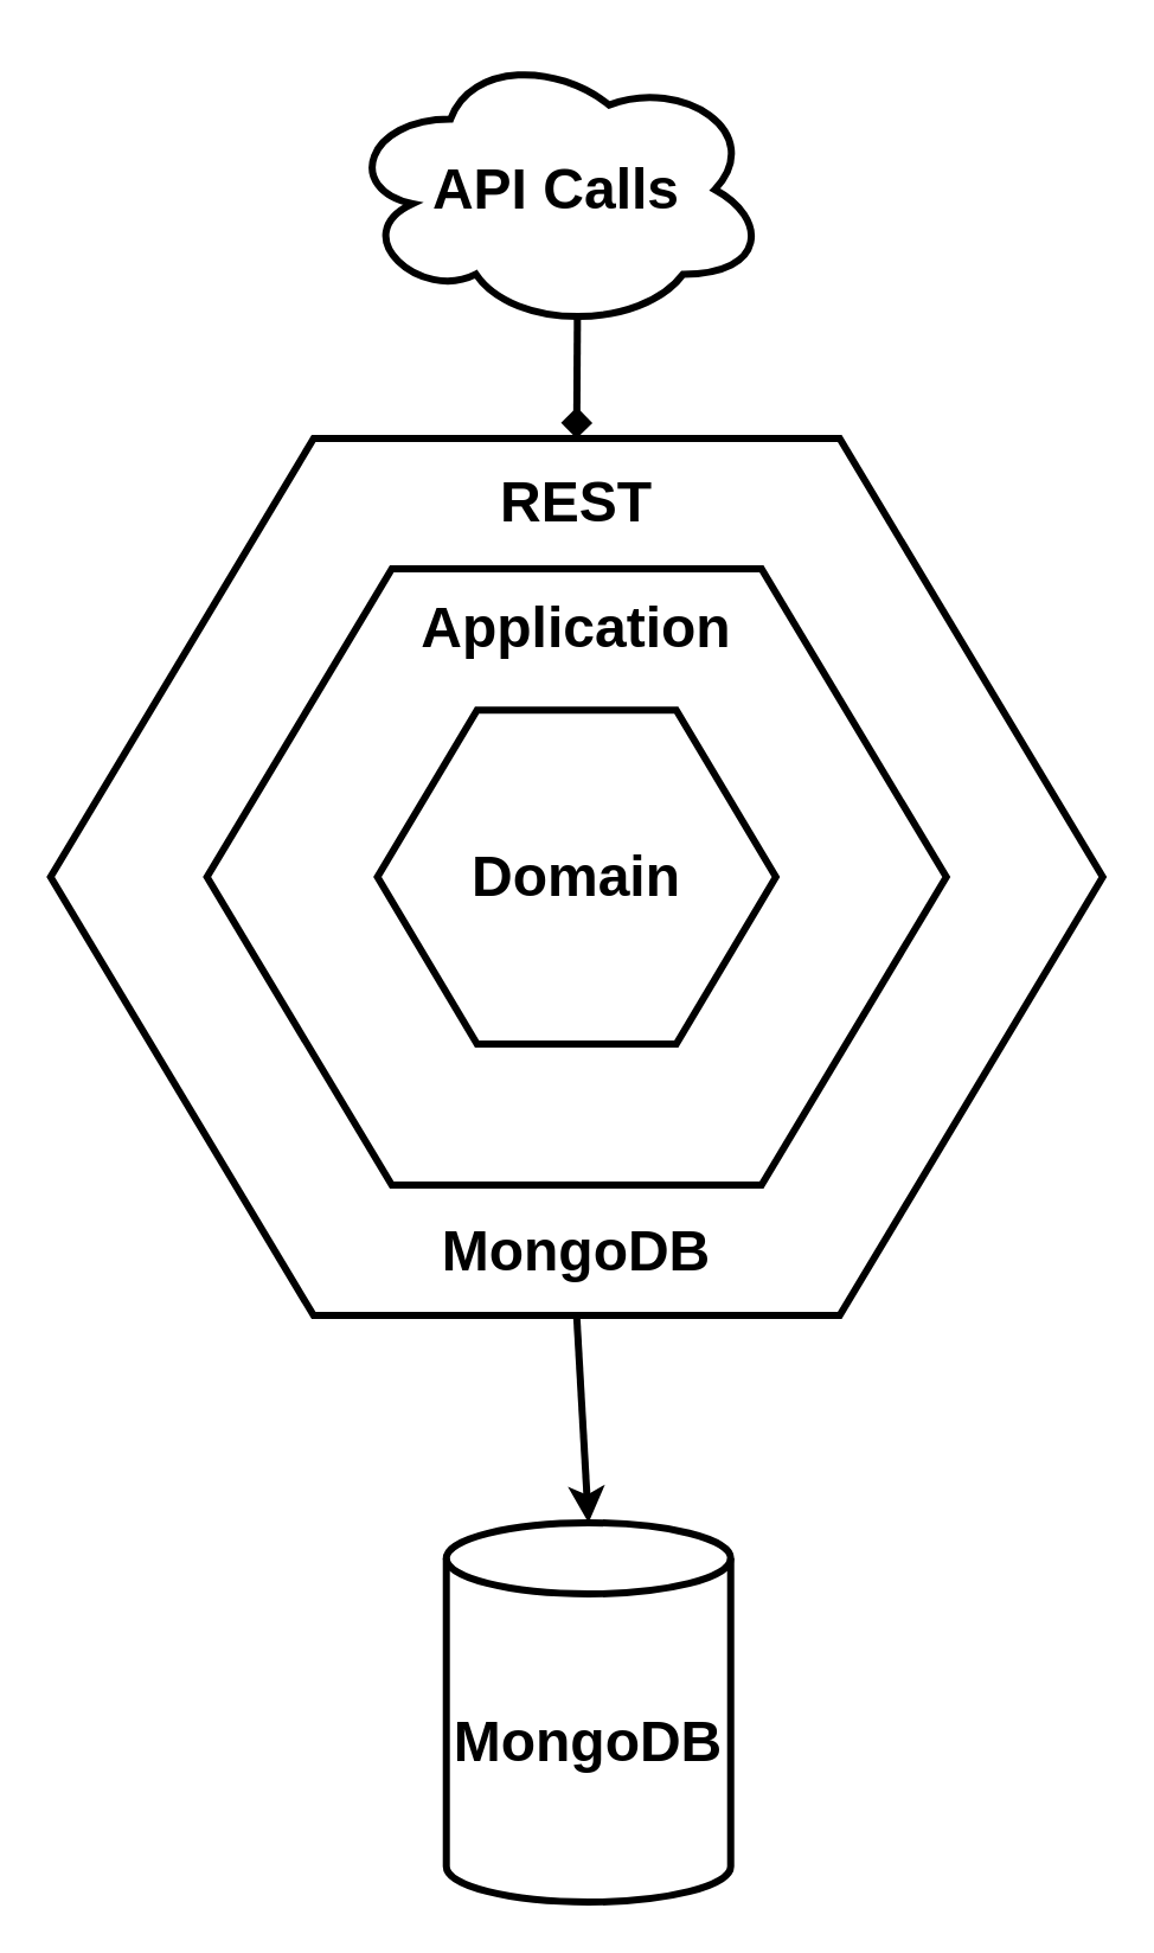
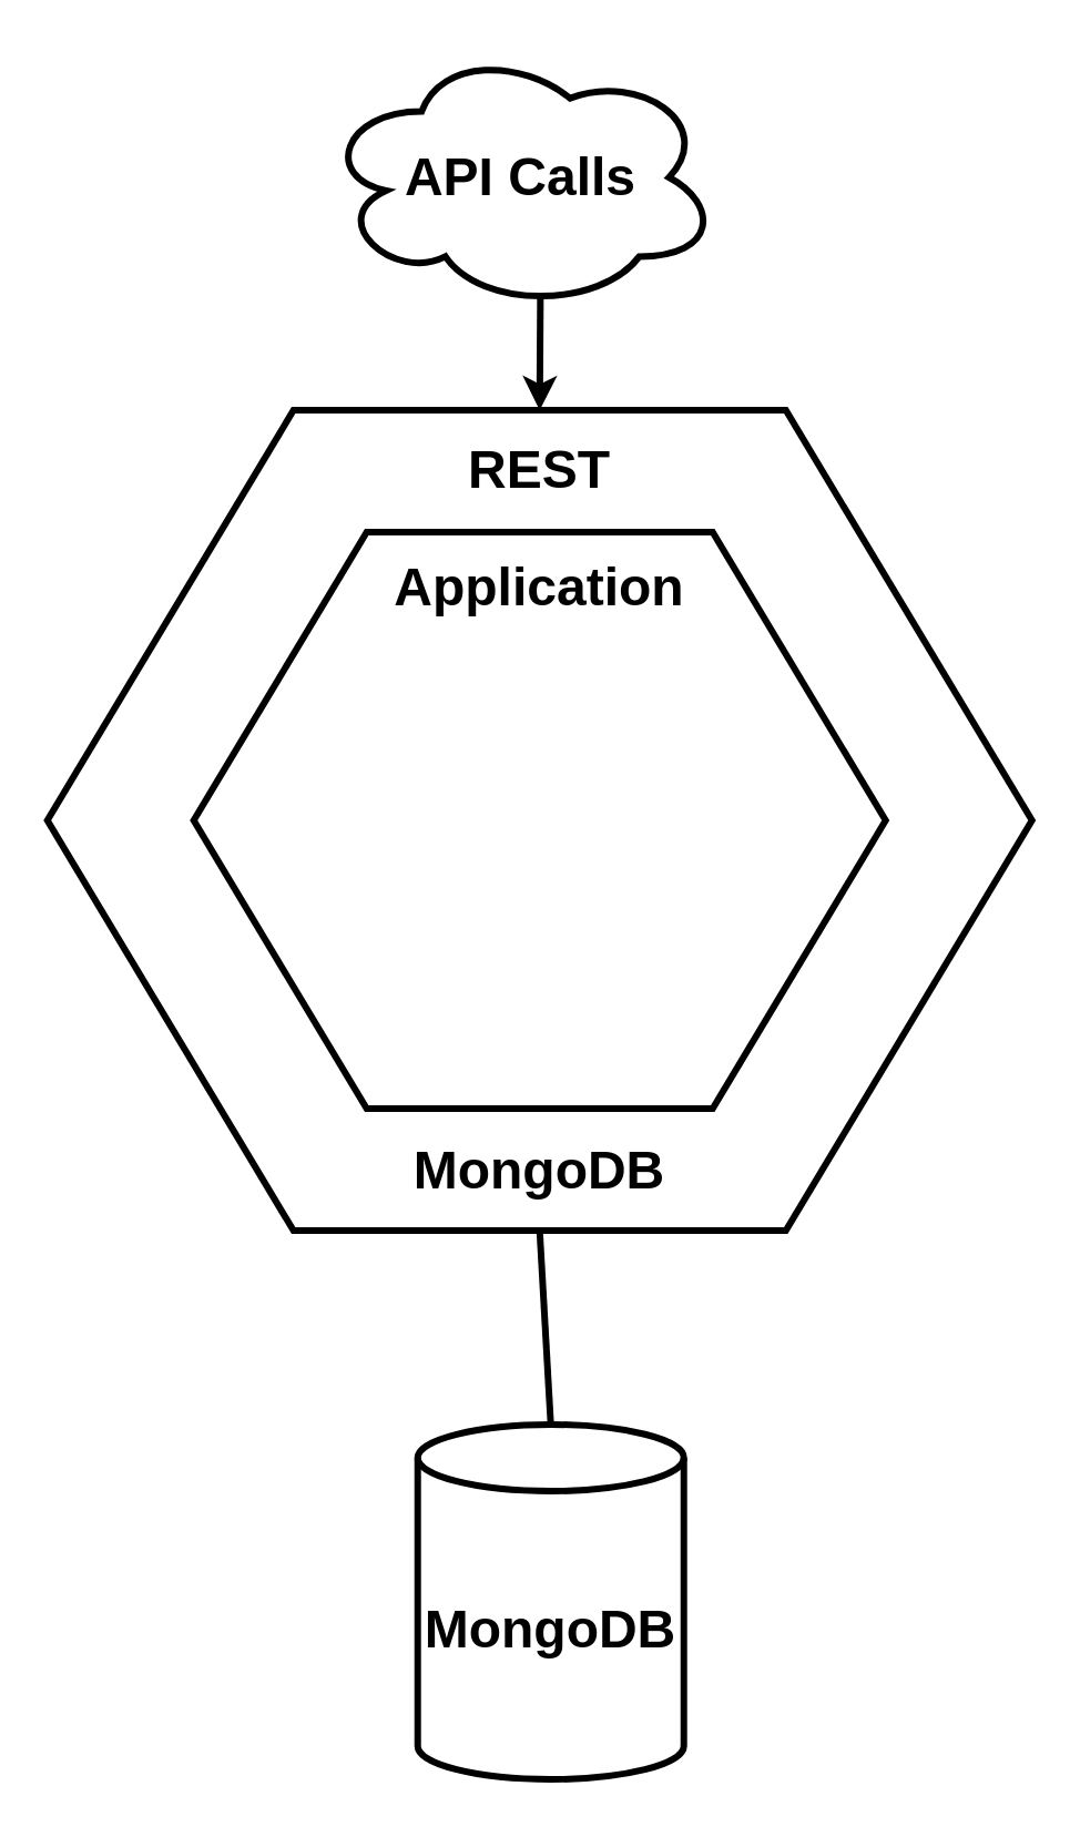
  <mxCell id="0" />
  <mxCell id="1" parent="0" />
  <mxCell id="2" value="&lt;font style=&quot;font-size: 24px&quot; color=&quot;#000000&quot;&gt;&lt;b&gt;REST&lt;br&gt;&lt;br&gt;&lt;br&gt;&lt;br&gt;&lt;br&gt;&lt;br&gt;&lt;br&gt;&lt;br&gt;&lt;br&gt;&lt;br&gt;&lt;br&gt;MongoDB&lt;/b&gt;&lt;/font&gt;" style="shape=hexagon;perimeter=hexagonPerimeter2;whiteSpace=wrap;html=1;shadow=0;labelBackgroundColor=none;gradientColor=none;fontFamily=Helvetica;fontSize=23;fontColor=#23445d;align=center;strokeWidth=3;fillColor=none;labelPosition=center;verticalLabelPosition=middle;verticalAlign=middle;spacingTop=0;horizontal=1;" vertex="1" parent="1"><mxGeometry x="20.86" y="184.54" width="444" height="370" as="geometry" /></mxCell>
  <mxCell id="3" value="&lt;font style=&quot;font-size: 30px&quot;&gt;&lt;b style=&quot;font-size: 24px&quot;&gt;&lt;font color=&quot;#000000&quot; style=&quot;font-size: 24px&quot;&gt;Application&lt;br&gt;&lt;br&gt;&lt;br&gt;&lt;br&gt;&lt;br&gt;&lt;br&gt;&lt;/font&gt;&lt;br&gt;&lt;/b&gt;&lt;/font&gt;" style="shape=hexagon;perimeter=hexagonPerimeter2;whiteSpace=wrap;html=1;shadow=0;labelBackgroundColor=none;gradientColor=none;fontFamily=Helvetica;fontSize=23;fontColor=#23445d;align=center;strokeWidth=3;fillColor=none;labelPosition=center;verticalLabelPosition=middle;verticalAlign=middle;spacingTop=0;horizontal=1;" parent="1" vertex="1"><mxGeometry x="86.86" y="239.54" width="312" height="260" as="geometry" /></mxCell>
- <mxCell id="4" value="&lt;font color=&quot;#000000&quot; size=&quot;1&quot;&gt;&lt;b style=&quot;font-size: 24px&quot;&gt;Domain&lt;/b&gt;&lt;/font&gt;" style="shape=hexagon;perimeter=hexagonPerimeter2;whiteSpace=wrap;html=1;shadow=0;labelBackgroundColor=none;gradientColor=none;fontFamily=Helvetica;fontSize=23;align=center;strokeWidth=3;fontColor=#23445D;fillColor=none;" parent="1" vertex="1"><mxGeometry x="158.8" y="299.07" width="168.12" height="140.93" as="geometry" /></mxCell>
  <mxCell id="5" value="&lt;font style=&quot;font-size: 24px&quot; color=&quot;#000000&quot;&gt;&lt;b&gt;API Calls&lt;/b&gt;&lt;/font&gt;" style="ellipse;shape=cloud;whiteSpace=wrap;html=1;fillColor=none;fontColor=#23445D;strokeWidth=3;" vertex="1" parent="1"><mxGeometry x="145" y="20" width="178.5" height="119" as="geometry" /></mxCell>
  <mxCell id="6" value="&lt;font style=&quot;font-size: 24px&quot; color=&quot;#000000&quot;&gt;&lt;b&gt;MongoDB&lt;/b&gt;&lt;/font&gt;" style="shape=cylinder3;whiteSpace=wrap;html=1;boundedLbl=1;backgroundOutline=1;size=15;fillColor=none;fontColor=#23445D;strokeWidth=3;" vertex="1" parent="1"><mxGeometry x="187.86" y="642" width="120" height="160" as="geometry" /></mxCell>
- <mxCell id="7" value="" style="endArrow=diamond;html=1;fontColor=#23445D;exitX=0.55;exitY=0.95;exitDx=0;exitDy=0;exitPerimeter=0;entryX=0.5;entryY=0;entryDx=0;entryDy=0;strokeWidth=3;" edge="1" parent="1" source="5" target="2"><mxGeometry width="50" height="50" relative="1" as="geometry"><mxPoint x="23" y="190" as="sourcePoint" /><mxPoint x="73" y="140" as="targetPoint" /></mxGeometry></mxCell>
- <mxCell id="8" value="" style="endArrow=classic;html=1;fontColor=#23445D;exitX=0.5;exitY=1;exitDx=0;exitDy=0;entryX=0.5;entryY=0;entryDx=0;entryDy=0;entryPerimeter=0;strokeWidth=3;" edge="1" parent="1" source="2" target="6"><mxGeometry width="50" height="50" relative="1" as="geometry"><mxPoint x="53" y="780" as="sourcePoint" /><mxPoint x="103" y="730" as="targetPoint" /></mxGeometry></mxCell>
+ <mxCell id="7" value="" style="endArrow=classic;html=1;fontColor=#23445D;exitX=0.55;exitY=0.95;exitDx=0;exitDy=0;exitPerimeter=0;entryX=0.5;entryY=0;entryDx=0;entryDy=0;strokeWidth=3;" edge="1" parent="1" source="5" target="2"><mxGeometry width="50" height="50" relative="1" as="geometry"><mxPoint x="23" y="190" as="sourcePoint" /><mxPoint x="73" y="140" as="targetPoint" /></mxGeometry></mxCell>
+ <mxCell id="8" value="" style="endArrow=none;html=1;fontColor=#23445D;exitX=0.5;exitY=1;exitDx=0;exitDy=0;entryX=0.5;entryY=0;entryDx=0;entryDy=0;entryPerimeter=0;strokeWidth=3;" edge="1" parent="1" source="2" target="6"><mxGeometry width="50" height="50" relative="1" as="geometry"><mxPoint x="53" y="780" as="sourcePoint" /><mxPoint x="103" y="730" as="targetPoint" /></mxGeometry></mxCell>
